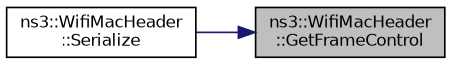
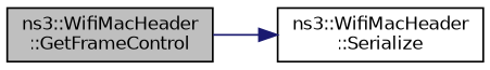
  digraph {
    rankdir=RL
    node [color=black fontname=Helvetica fontsize=10 shape=record style=filled]
    n1 [fillcolor=grey75 fontcolor=black height=0.2 label="ns3::WifiMacHeader\l::GetFrameControl" width=0.4]
    n2 [fillcolor=white height=0.2 label="ns3::WifiMacHeader\l::Serialize" width=0.4]
-   n1 -> n2 [color=midnightblue dir=back fontname=Helvetica fontsize=10 labelfontname=Helvetica labelfontsize=10 style=solid]
+   n2 -> n1 [color=midnightblue dir=back fontname=Helvetica fontsize=10 labelfontname=Helvetica labelfontsize=10 style=solid]
  }
